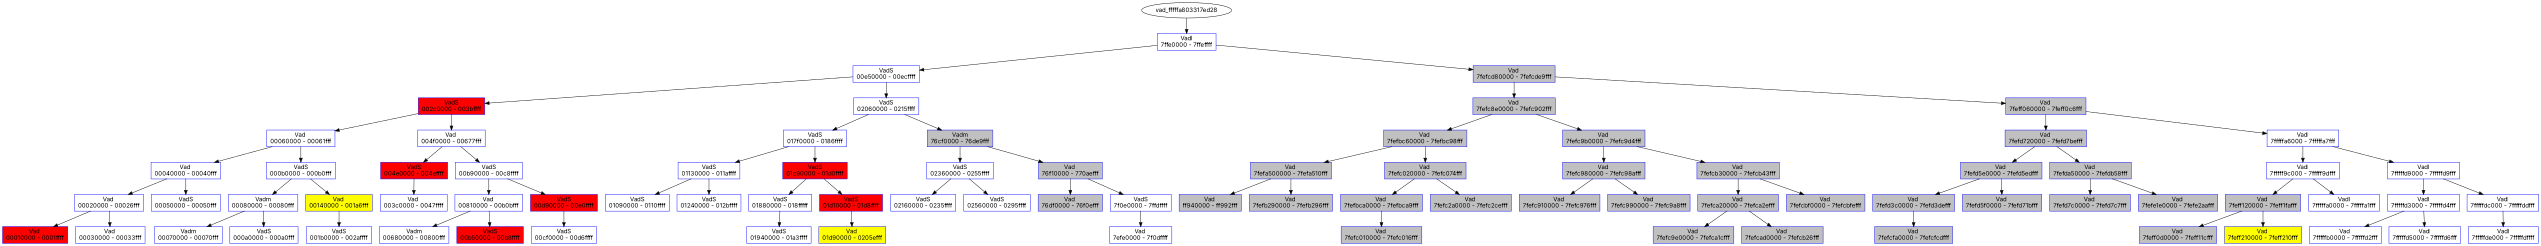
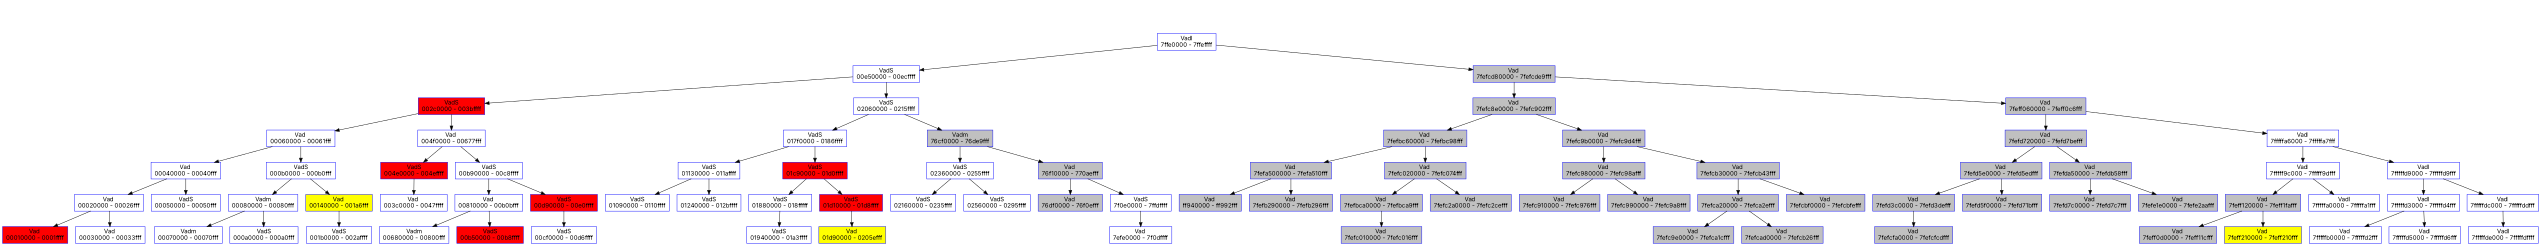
  digraph {
    rankdir=TB
    fontname=Inter
    node [color=blue fillcolor=white shape=record style=filled fontname=Inter]
    edge [fontname=Inter]
    n1 [label="{ Vadl\n7ffe0000 - 7ffeffff }"]
-   vad_fffffa803317ed28 [color="" fillcolor="" shape="" style=""]
    n3 [label="{ VadS\n00e50000 - 00ecffff }"]
    n4 [fillcolor=gray label="{ Vad \n7fefcd80000 - 7fefcde9fff }"]
    n5 [fillcolor=red label="{ VadS\n002c0000 - 003bffff }"]
    n6 [label="{ VadS\n02060000 - 0215ffff }"]
    n7 [label="{ Vad \n00060000 - 00061fff }"]
    n8 [label="{ Vad \n004f0000 - 00677fff }"]
    n9 [label="{ Vad \n00040000 - 00040fff }"]
    n10 [label="{ VadS\n000b0000 - 000b0fff }"]
    n11 [label="{ Vad \n00020000 - 00026fff }"]
    n12 [label="{ VadS\n00050000 - 00050fff }"]
    n13 [fillcolor=red label="{ Vad \n00010000 - 0001ffff }"]
    n14 [label="{ Vad \n00030000 - 00033fff }"]
    n15 [label="{ Vadm\n00080000 - 00080fff }"]
    n16 [fillcolor=yellow label="{ Vad \n00140000 - 001a6fff }"]
    n17 [label="{ Vadm\n00070000 - 00070fff }"]
    n18 [label="{ VadS\n000a0000 - 000a0fff }"]
    n19 [label="{ VadS\n001b0000 - 002affff }"]
    n20 [fillcolor=red label="{ VadS\n004e0000 - 004effff }"]
    n21 [label="{ VadS\n00b90000 - 00c8ffff }"]
    n22 [label="{ Vad \n003c0000 - 0047ffff }"]
    n23 [label="{ Vad \n00810000 - 00b0bfff }"]
    n24 [fillcolor=red label="{ VadS\n00d90000 - 00e0ffff }"]
    n25 [label="{ Vadm\n00680000 - 00800fff }"]
    n26 [fillcolor=red label="{ VadS\n00b50000 - 00b8ffff }"]
    n27 [label="{ VadS\n00cf0000 - 00d6ffff }"]
    n28 [label="{ VadS\n017f0000 - 0186ffff }"]
    n29 [fillcolor=gray label="{ Vadm\n76cf0000 - 76de9fff }"]
    n30 [label="{ VadS\n01130000 - 011affff }"]
    n31 [fillcolor=red label="{ VadS\n01c90000 - 01d0ffff }"]
    n32 [label="{ VadS\n01090000 - 0110ffff }"]
    n33 [label="{ VadS\n01240000 - 012bffff }"]
    n34 [label="{ VadS\n01880000 - 018fffff }"]
    n35 [fillcolor=red label="{ VadS\n01d10000 - 01d8ffff }"]
    n36 [label="{ VadS\n01940000 - 01a3ffff }"]
    n37 [fillcolor=yellow label="{ Vad \n01d90000 - 0205efff }"]
    n38 [label="{ VadS\n02360000 - 0255ffff }"]
    n39 [fillcolor=gray label="{ Vad \n76f10000 - 770aefff }"]
    n40 [label="{ VadS\n02160000 - 0235ffff }"]
    n41 [label="{ VadS\n02560000 - 0295ffff }"]
    n42 [fillcolor=gray label="{ Vad \n76df0000 - 76f0efff }"]
    n43 [label="{ VadS\n7f0e0000 - 7ffdffff }"]
    n44 [label="{ Vad \n7efe0000 - 7f0dffff }"]
    n45 [fillcolor=gray label="{ Vad \n7fefc8e0000 - 7fefc902fff }"]
    n46 [fillcolor=gray label="{ Vad \n7feff060000 - 7feff0c6fff }"]
    n47 [fillcolor=gray label="{ Vad \n7fefbc60000 - 7fefbc98fff }"]
    n48 [fillcolor=gray label="{ Vad \n7fefc9b0000 - 7fefc9d4fff }"]
    n49 [fillcolor=gray label="{ Vad \n7fefa500000 - 7fefa510fff }"]
    n50 [fillcolor=gray label="{ Vad \n7fefc020000 - 7fefc074fff }"]
    n51 [fillcolor=gray label="{ Vad \nff940000 - ff992fff }"]
    n52 [fillcolor=gray label="{ Vad \n7fefb290000 - 7fefb296fff }"]
    n53 [fillcolor=gray label="{ Vad \n7fefbca0000 - 7fefbca9fff }"]
    n54 [fillcolor=gray label="{ Vad \n7fefc2a0000 - 7fefc2cefff }"]
    n55 [fillcolor=gray label="{ Vad \n7fefc010000 - 7fefc016fff }"]
    n56 [fillcolor=gray label="{ Vad \n7fefc980000 - 7fefc98afff }"]
    n57 [fillcolor=gray label="{ Vad \n7fefcb30000 - 7fefcb43fff }"]
    n58 [fillcolor=gray label="{ Vad \n7fefc910000 - 7fefc976fff }"]
    n59 [fillcolor=gray label="{ Vad \n7fefc990000 - 7fefc9a8fff }"]
    n60 [fillcolor=gray label="{ Vad \n7fefca20000 - 7fefca2efff }"]
    n61 [fillcolor=gray label="{ Vad \n7fefcbf0000 - 7fefcbfefff }"]
    n62 [fillcolor=gray label="{ Vad \n7fefc9e0000 - 7fefca1cfff }"]
    n63 [fillcolor=gray label="{ Vad \n7fefcad0000 - 7fefcb26fff }"]
    n64 [fillcolor=gray label="{ Vad \n7fefd720000 - 7fefd7befff }"]
    n65 [label="{ Vadl\n7fffffa6000 - 7fffffa7fff }"]
    n66 [fillcolor=gray label="{ Vad \n7fefd5e0000 - 7fefd5edfff }"]
    n67 [fillcolor=gray label="{ Vad \n7fefda50000 - 7fefdb58fff }"]
    n68 [fillcolor=gray label="{ Vad \n7fefd3c0000 - 7fefd3defff }"]
    n69 [fillcolor=gray label="{ Vad \n7fefd5f0000 - 7fefd71bfff }"]
    n70 [fillcolor=gray label="{ Vad \n7fefcfa0000 - 7fefcfcdfff }"]
    n71 [fillcolor=gray label="{ Vad \n7fefd7c0000 - 7fefd7c7fff }"]
    n72 [fillcolor=gray label="{ Vad \n7fefe1e0000 - 7fefe2aafff }"]
    n73 [label="{ Vadl\n7fffff9c000 - 7fffff9dfff }"]
    n74 [label="{ Vadl\n7fffffd9000 - 7fffffd9fff }"]
    n75 [fillcolor=gray label="{ Vad \n7feff120000 - 7feff1fafff }"]
    n76 [label="{ Vadl\n7fffffa0000 - 7fffffa1fff }"]
    n77 [fillcolor=gray label="{ Vad \n7feff0d0000 - 7feff11cfff }"]
    n78 [fillcolor=yellow label="{ Vad \n7feff210000 - 7feff210fff }"]
    n79 [label="{ Vadl\n7fffffd3000 - 7fffffd4fff }"]
    n80 [label="{ Vadl\n7fffffdc000 - 7fffffddfff }"]
    n81 [label="{ Vad \n7fffffb0000 - 7fffffd2fff }"]
    n82 [label="{ Vadl\n7fffffd5000 - 7fffffd6fff }"]
    n83 [label="{ Vadl\n7fffffde000 - 7fffffdffff }"]
    n1 -> n3
    n1 -> n4
-   vad_fffffa803317ed28 -> n1
    n3 -> n5
    n3 -> n6
    n4 -> n45
    n4 -> n46
    n5 -> n7
    n5 -> n8
    n6 -> n28
    n6 -> n29
    n7 -> n9
    n7 -> n10
    n8 -> n20
    n8 -> n21
    n9 -> n11
    n9 -> n12
    n10 -> n15
    n10 -> n16
    n11 -> n13
    n11 -> n14
    n15 -> n17
    n15 -> n18
    n16 -> n19
    n20 -> n22
    n21 -> n23
    n21 -> n24
    n23 -> n25
    n23 -> n26
    n24 -> n27
    n28 -> n30
    n28 -> n31
    n29 -> n38
    n29 -> n39
    n30 -> n32
    n30 -> n33
    n31 -> n34
    n31 -> n35
    n34 -> n36
    n35 -> n37
    n38 -> n40
    n38 -> n41
    n39 -> n42
    n39 -> n43
    n43 -> n44
    n45 -> n47
    n45 -> n48
    n46 -> n64
    n46 -> n65
    n47 -> n49
    n47 -> n50
    n48 -> n56
    n48 -> n57
    n49 -> n51
    n49 -> n52
    n50 -> n53
    n50 -> n54
    n53 -> n55
    n56 -> n58
    n56 -> n59
    n57 -> n60
    n57 -> n61
    n60 -> n62
    n60 -> n63
    n64 -> n66
    n64 -> n67
    n65 -> n73
    n65 -> n74
    n66 -> n68
    n66 -> n69
    n67 -> n71
    n67 -> n72
    n68 -> n70
    n73 -> n75
    n73 -> n76
    n74 -> n79
    n74 -> n80
    n75 -> n77
    n75 -> n78
    n79 -> n81
    n79 -> n82
    n80 -> n83
  }
